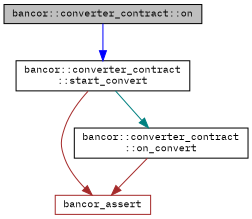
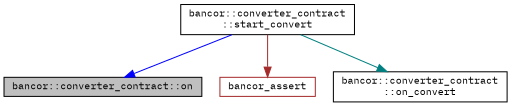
  digraph {
    fontname="IBM Plex Mono"
    rankdir=TB
    node [color=black fillcolor=white fontname="IBM Plex Mono" fontsize=10 shape=record style=filled]
    edge [color=brown fontname="IBM Plex Mono" fontsize=10 labelfontname=Helvetica labelfontsize=10 style=solid]
    n1 [fillcolor=grey75 fontcolor=black height=0.2 label="bancor::converter_contract::on" width=0.4]
    n2 [height=0.2 label="bancor::converter_contract\l::start_convert" width=0.4]
    n3 [color=brown height=0.2 label=bancor_assert width=0.4]
    n4 [height=0.2 label="bancor::converter_contract\l::on_convert" width=0.4]
-   n1 -> n2 [color=blue]
+   n2 -> n1 [color=blue]
    n2 -> n3
    n2 -> n4 [color=teal]
-   n4 -> n3
  }
